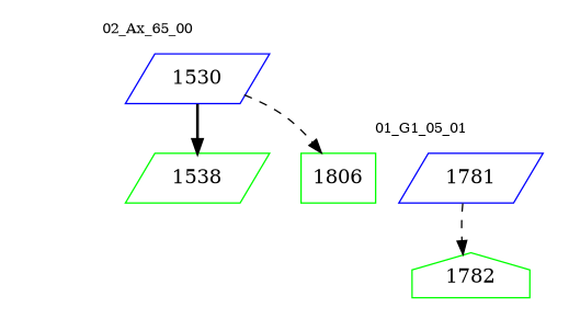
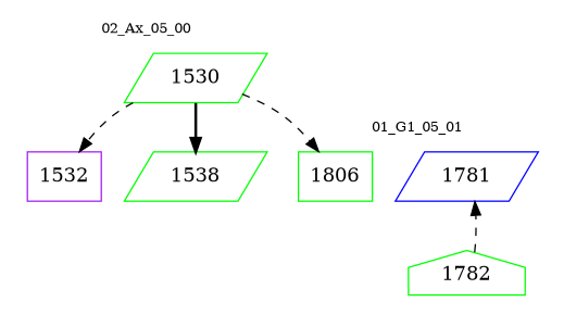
  digraph {
    node [color=green shape=parallelogram]
    edge [color=black style=dashed]
-   n1 [color=blue label=1530]
+   n1 [label=1530]
+   n2 [color=purple label=1532 shape=box]
    n3 [label=1538]
    n4 [color=blue label=1781]
    n5 [label=1782 shape=house]
    n6 [label=1806 shape=box]
    subgraph cluster_1 {
      color=white
      fontsize=10
-     label="02_Ax_65_00"
+     label="02_Ax_05_00"
      n1
+     n2
      n3
    }
    subgraph cluster_2 {
      color=white
      fontsize=10
      label="01_G1_05_01"
      n4
      n5
      n6
    }
+   n1 -> n2
    n1 -> n3 [style=bold]
    n1 -> n6
-   n4 -> n5
+   n5 -> n4
  }
